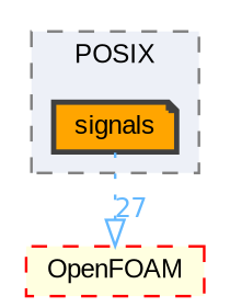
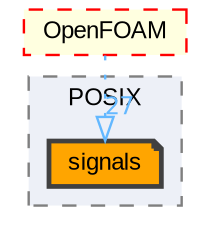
  digraph {
    compound=true
    fontname="Liberation Sans"
    node [fontname="Liberation Sans" fontsize=10]
    n1 [color=grey25 fillcolor=orange height=0.2 label=signals shape=note style="filled,bold" width=0.4]
    n2 [color=red fillcolor=lightyellow height=0.2 label=OpenFOAM shape=box style="filled,dashed" width=0.4]
    subgraph cluster_1 {
      bgcolor="#edf0f7"
      fontsize=10
      label=POSIX
      pencolor=grey50
      style="filled,dashed"
      n1
    }
-   n1 -> n2 [color=steelblue1 fontcolor=steelblue1 fontname="Liberation Sans" fontsize=10 headlabel=27 labeldistance=1.5 labelfontname=Helvetica labelfontsize=10 style=dotted arrowhead=onormal]
+   n2 -> n1 [color=steelblue1 fontcolor=steelblue1 fontname="Liberation Sans" fontsize=10 headlabel=27 labeldistance=1.5 labelfontname=Helvetica labelfontsize=10 style=dotted arrowhead=onormal]
  }
